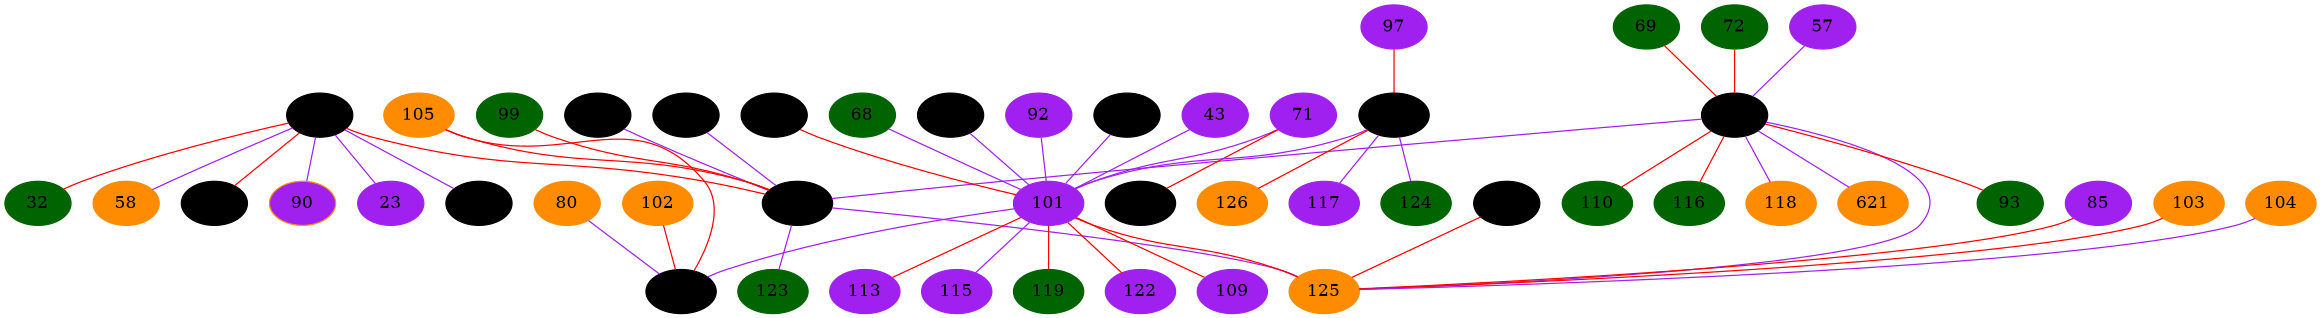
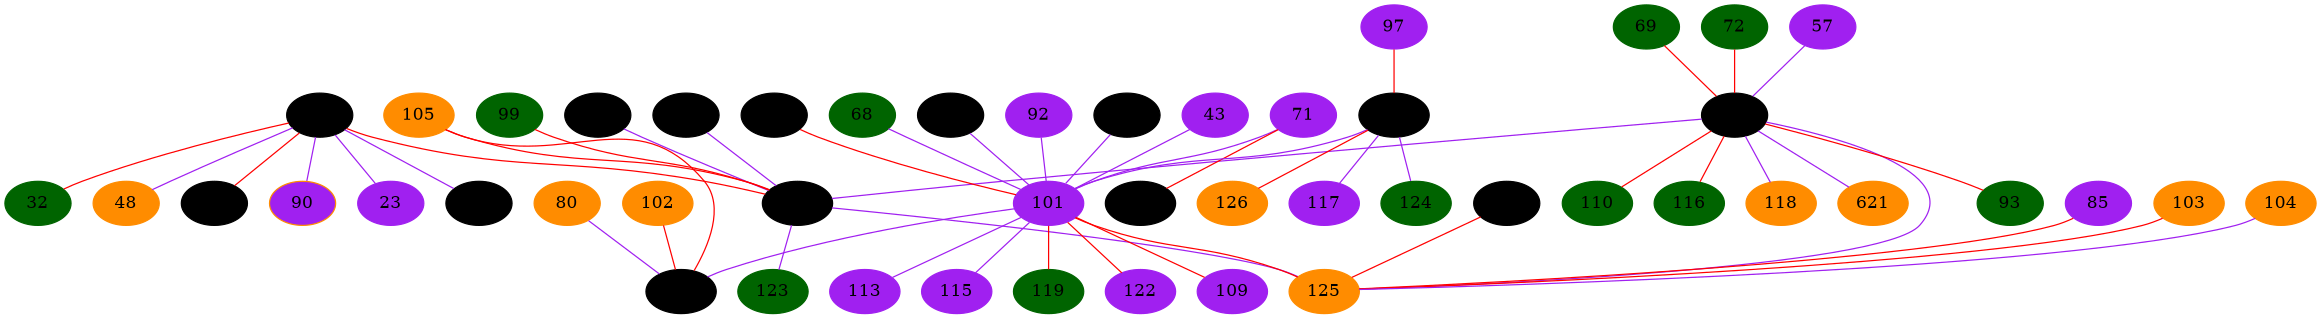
  graph {
    fontname="DejaVu Serif"
    node [color=black fontname="DejaVu Serif" style=filled]
    edge [color=purple fontname="DejaVu Serif"]
    14 [super="+6"]
    23 [color=purple]
    26
    32 [color=darkgreen super="+21"]
-   58 [color=darkorange]
+   58 [color=darkorange label=48]
    74
    90 [color=darkorange fillcolor=purple]
    108 [super="+70+91+61"]
    125 [color=darkorange super="+81+87+83"]
    123 [color=darkgreen]
    101 [color=purple super="+11+10+15+31+49+55+62+60"]
    120 [super="+22+29"]
    109 [color=purple]
    113 [color=purple super="+89+95+111"]
    115 [color=purple]
    119 [color=darkgreen super="+82"]
    122 [color=purple super="+98"]
    16
    30 [super="+19"]
    43 [color=purple]
    45
    88 [super="+33+59+64"]
    93 [color=darkgreen]
    110 [color=darkgreen]
    116 [color=darkgreen super="+114"]
    118 [color=darkorange]
    n27 [color=darkorange label=621]
    57 [color=purple]
    63
    68 [color=darkgreen]
    69 [color=darkgreen]
    71 [color=purple super="+13"]
    112
    72 [color=darkgreen]
    77
    78 [super="+47"]
    80 [color=darkorange super="+65"]
    85 [color=purple]
    92 [color=purple]
    100 [super="+40+79+75"]
    117 [color=purple super="+106"]
    124 [color=darkgreen]
    126 [color=darkorange super="+107"]
    97 [color=purple]
    99 [color=darkgreen]
    102 [color=darkorange]
    103 [color=darkorange super="+84"]
    104 [color=darkorange super="+94"]
    105 [color=darkorange super="+96"]
    14 -- 23
    14 -- 26
    14 -- 32 [color=red]
    14 -- 58
    14 -- 74 [color=red]
    14 -- 90
    14 -- 108 [color=red weight=2]
    108 -- 125 [weight=3]
    108 -- 123
    101 -- 125 [color=red weight=5]
    101 -- 120 [weight=3]
    101 -- 109 [color=red]
-   101 -- 113 [color=red]
+   101 -- 113
    101 -- 115
    101 -- 119 [color=red]
    101 -- 122 [color=red]
    16 -- 101
    30 -- 125 [color=red]
    43 -- 101
    45 -- 108
    88 -- 108 [weight=2]
    88 -- 125
    88 -- 93 [color=red]
    88 -- 110 [color=red]
    88 -- 116 [color=red]
    88 -- 118
    88 -- n27
    57 -- 88
    63 -- 101 [color=red]
    68 -- 101
    69 -- 88 [color=red]
    71 -- 101 [weight=2]
    71 -- 112 [color=red]
    72 -- 88 [color=red]
    77 -- 108
    78 -- 101
    80 -- 120
    85 -- 125 [color=red]
    92 -- 101
    100 -- 101 [weight=3]
    100 -- 117
    100 -- 124
    100 -- 126 [color=red]
    97 -- 100 [color=red]
    99 -- 108 [color=red]
    102 -- 120 [color=red]
    103 -- 125 [color=red]
    104 -- 125
    105 -- 108 [color=red]
    105 -- 120 [color=red]
  }
